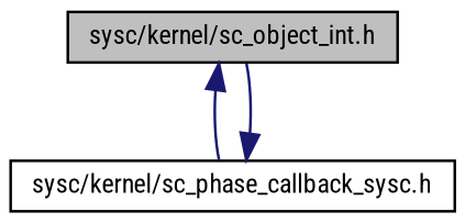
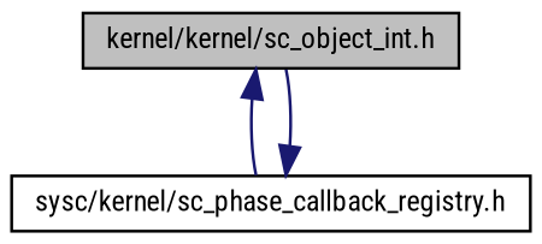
  digraph {
    fontname="Roboto Condensed"
    node [color=black fontname="Roboto Condensed" fontsize=10 shape=record style=filled]
    edge [color=midnightblue dir=back fontname="Roboto Condensed" fontsize=10 labelfontname=FreeSans labelfontsize=10 style=solid]
-   n1 [fillcolor=grey75 fontcolor=black height=0.2 label="sysc/kernel/sc_object_int.h" width=0.4]
-   n2 [fillcolor=white height=0.2 label="sysc/kernel/sc_phase_callback_sysc.h" width=0.4]
+   n1 [fillcolor=grey75 fontcolor=black height=0.2 label="kernel/kernel/sc_object_int.h" width=0.4]
+   n2 [fillcolor=white height=0.2 label="sysc/kernel/sc_phase_callback_registry.h" width=0.4]
    n1 -> n2
    n2 -> n1
  }
